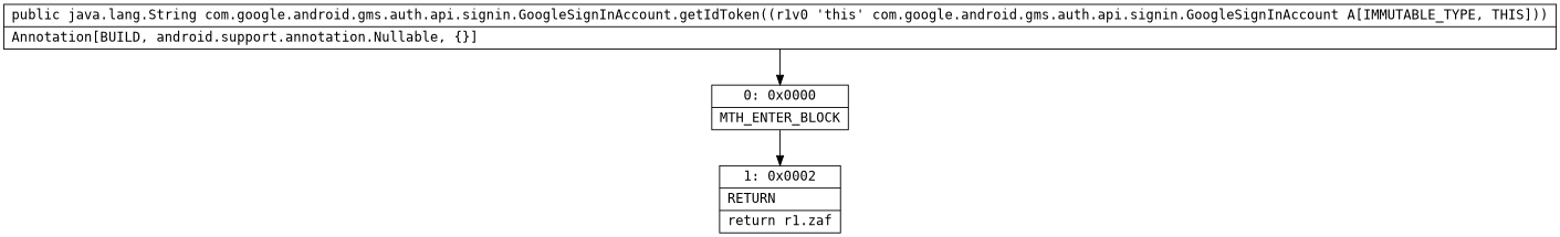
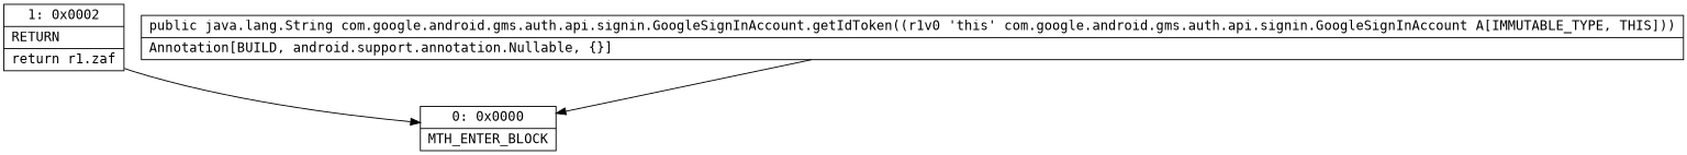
  digraph {
    fontname="DejaVu Sans Mono"
    node [shape=record fontname="DejaVu Sans Mono"]
    edge [fontname="DejaVu Sans Mono"]
    n1 [label="{0\:\ 0x0000|MTH_ENTER_BLOCK\l}"]
    n2 [label="{1\:\ 0x0002|RETURN\l|return r1.zaf\l}"]
    n3 [label="{public java.lang.String com.google.android.gms.auth.api.signin.GoogleSignInAccount.getIdToken((r1v0 'this' com.google.android.gms.auth.api.signin.GoogleSignInAccount A[IMMUTABLE_TYPE, THIS]))  | Annotation[BUILD, android.support.annotation.Nullable, \{\}]\l}"]
-   n1 -> n2
+   n2 -> n1
    n3 -> n1
  }
